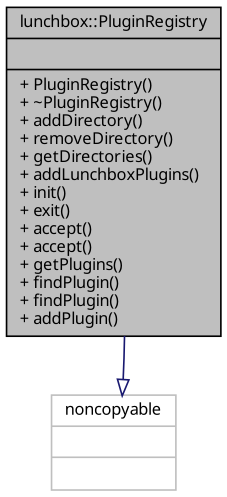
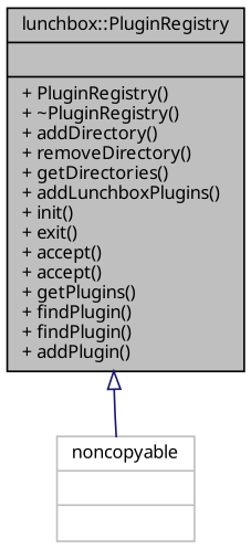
  digraph {
    node [fontname=Sans fontsize=10 shape=record style=filled]
    n1 [color=black fillcolor=grey75 fontcolor=black height=0.2 label="{lunchbox::PluginRegistry\n||+ PluginRegistry()\l+ ~PluginRegistry()\l+ addDirectory()\l+ removeDirectory()\l+ getDirectories()\l+ addLunchboxPlugins()\l+ init()\l+ exit()\l+ accept()\l+ accept()\l+ getPlugins()\l+ findPlugin()\l+ findPlugin()\l+ addPlugin()\l}" width=0.4]
    n2 [color=grey75 fillcolor=white height=0.2 label="{noncopyable\n||}" width=0.4]
-   n2 -> n1 [arrowtail=onormal color=midnightblue dir=back fontname=Sans fontsize=10 labelfontname=Sans labelfontsize=10 style=solid]
+   n1 -> n2 [arrowtail=onormal color=midnightblue dir=back fontname=Sans fontsize=10 labelfontname=Sans labelfontsize=10 style=solid]
  }
